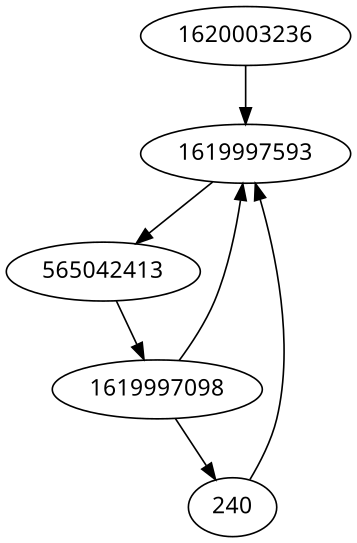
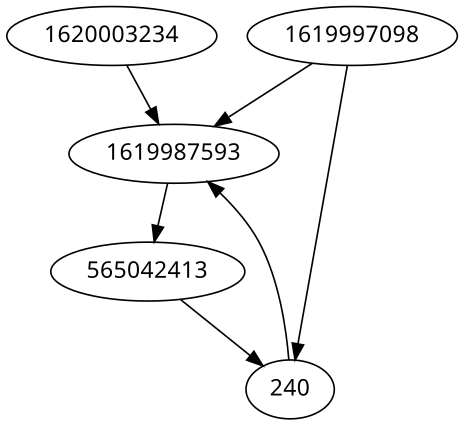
  strict digraph {
    fontname="Noto Sans"
    node [fontname="Noto Sans"]
    edge [fontname="Noto Sans"]
-   1620003236
-   1619997593
+   1620003236 [label=1620003234]
+   1619997593 [label=1619987593]
    n3 [label=240]
    1619997098
    565042413
    1620003236 -> 1619997593
    1619997593 -> 565042413
    n3 -> 1619997593
    1619997098 -> 1619997593
    1619997098 -> n3
-   565042413 -> 1619997098
+   565042413 -> n3
  }
